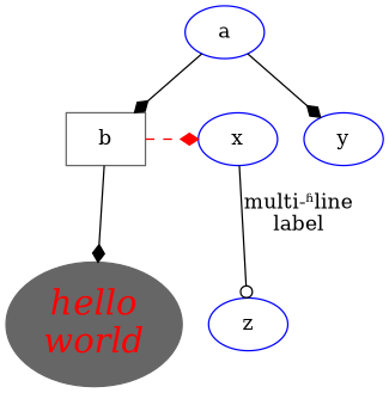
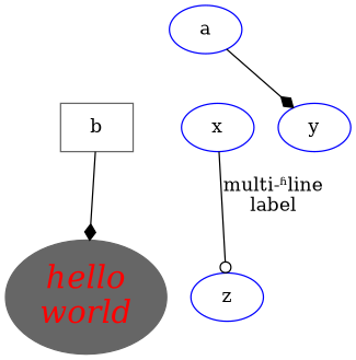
  digraph {
    node [color=blue]
    edge [arrowhead=diamond]
    b [color=gray40 shape=box]
    x
    n3 [color=gray40 fontcolor=red fontname="Palatino-Italic" fontsize=24 label="hello\nworld" style=filled]
    z
    a
    y
    subgraph sub_1 {
      rank=same
      b
      x
    }
-   b -> x [color=red style=dashed]
    b -> n3
    x -> z [arrowhead=odot label="multi-ʱline\nlabel"]
-   a -> b
    a -> y
  }
